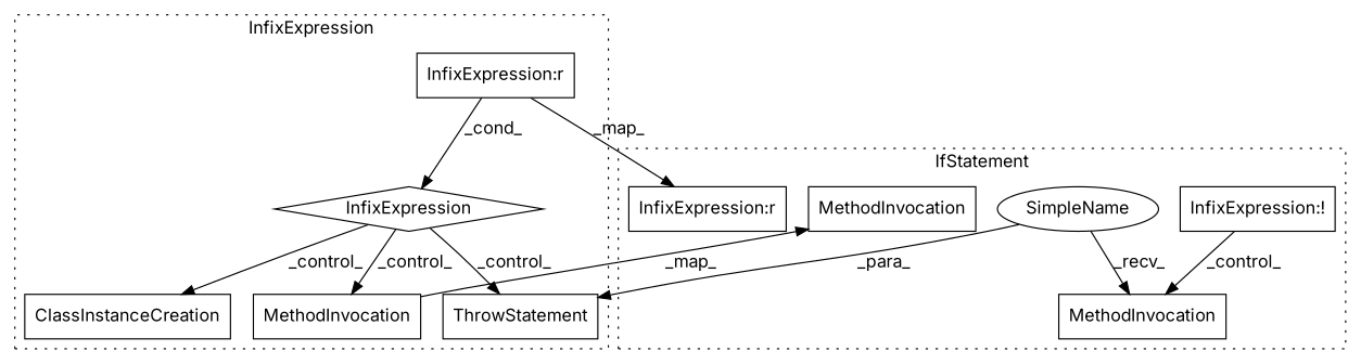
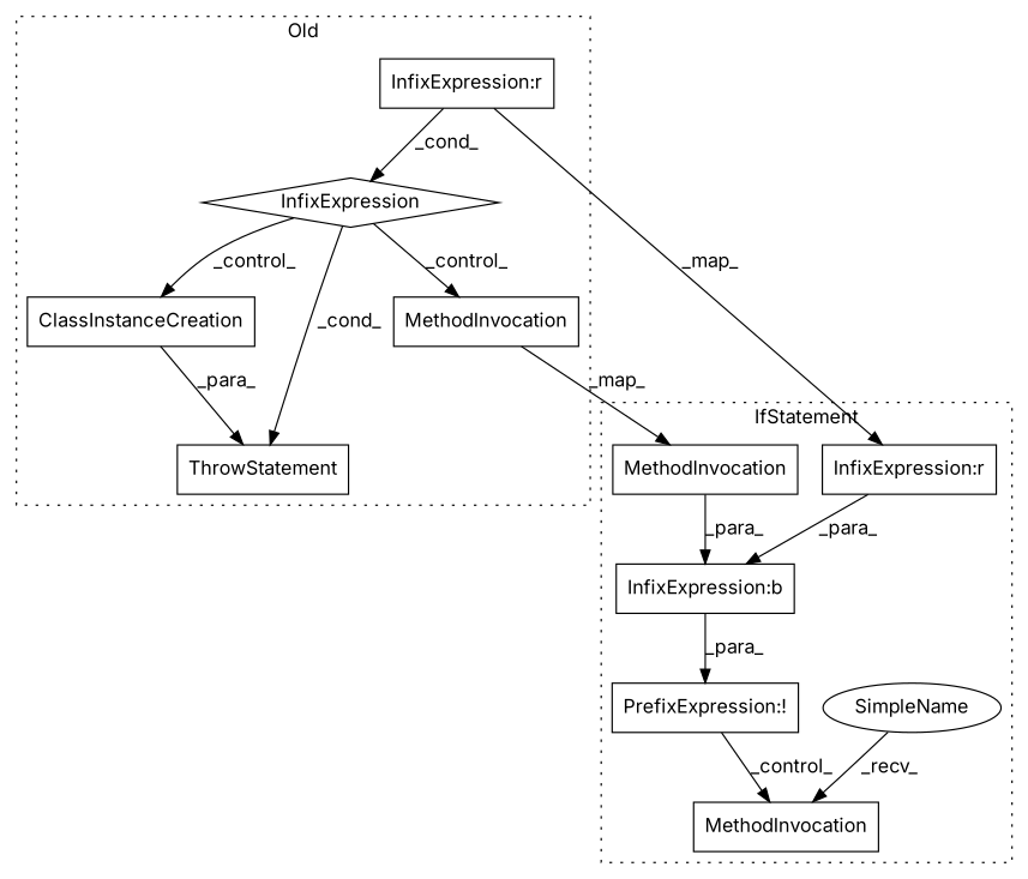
  digraph {
    fontname=Inter
    node [a=32 fontname=Inter l=23 shape=box]
    edge [fontname=Inter]
    n1 [a=14 l=34 label=ClassInstanceCreation s=20703]
    n2 [a=25 l="4,2" label=InfixExpression s="20662,20687" shape=diamond]
    n3 [label=MethodInvocation s=20759]
    n4 [a=53 l=6 label=ThrowStatement s=20697]
    n5 [a=27 l=4 label="InfixExpression:r" s=20679]
    n6 [label=MethodInvocation s=23614]
    n7 [l=13 label=MethodInvocation s=24111]
    n8 [a=42 l=5 label=SimpleName s=24105 shape=ellipse]
-   n9 [a=38 l=1 label="InfixExpression:!" s=23581]
+   n9 [a=38 l=1 label="PrefixExpression:!" s=23581]
+   n10 [a=27 l=3 label="InfixExpression:b" s=23606]
    n11 [a=27 l=4 label="InfixExpression:r" s=23597]
    subgraph cluster_1 {
-     label=InfixExpression
+     label=Old
      style=dotted
      n1
      n2
      n3
      n4
      n5
    }
    subgraph cluster_2 {
      label=IfStatement
      style=dotted
      n6
      n7
      n8
      n9
+     n10
      n11
    }
-   n8 -> n4 [label=_para_]
+   n1 -> n4 [label=_para_]
    n2 -> n1 [label=_control_]
    n2 -> n3 [label=_control_]
-   n2 -> n4 [label=_control_]
+   n2 -> n4 [label=_cond_]
    n3 -> n6 [label=_map_]
    n5 -> n2 [label=_cond_]
    n5 -> n11 [label=_map_]
+   n6 -> n10 [label=_para_]
    n8 -> n7 [label=_recv_]
    n9 -> n7 [label=_control_]
+   n10 -> n9 [label=_para_]
+   n11 -> n10 [label=_para_]
  }
